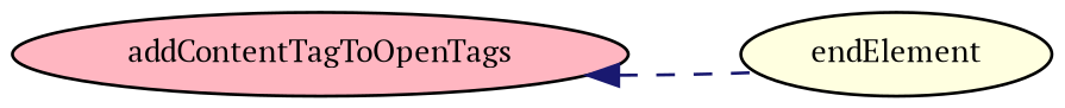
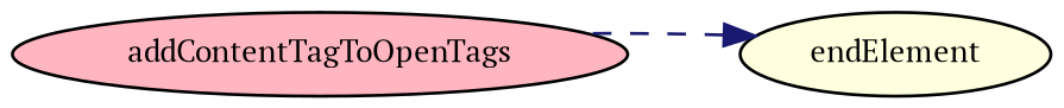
  digraph {
    rankdir=LR
    fontname="PT Serif"
    node [color=black fontname="PT Serif" fontsize=10 shape=ellipse style=filled]
    n1 [fillcolor=lightpink fontcolor=black height=0.2 label=addContentTagToOpenTags width=0.4]
    n2 [fillcolor=lightyellow height=0.2 label=endElement width=0.4]
-   n1 -> n2 [color=midnightblue dir=back fontname="PT Serif" fontsize=10 labelfontname=Helvetica labelfontsize=10 style=dashed]
+   n2 -> n1 [color=midnightblue dir=back fontname="PT Serif" fontsize=10 labelfontname=Helvetica labelfontsize=10 style=dashed]
  }
